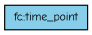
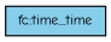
  digraph {
    rankdir=LR
    fontname="Comic Neue"
-   n1 [color=black fillcolor=skyblue fontname="Comic Neue" fontsize=10 height=0.2 label="fc::time_point" shape=record style=filled width=0.4]
+   n1 [color=black fillcolor=skyblue fontname="Comic Neue" fontsize=10 height=0.2 label="fc::time_time" shape=record style=filled width=0.4]
  }
